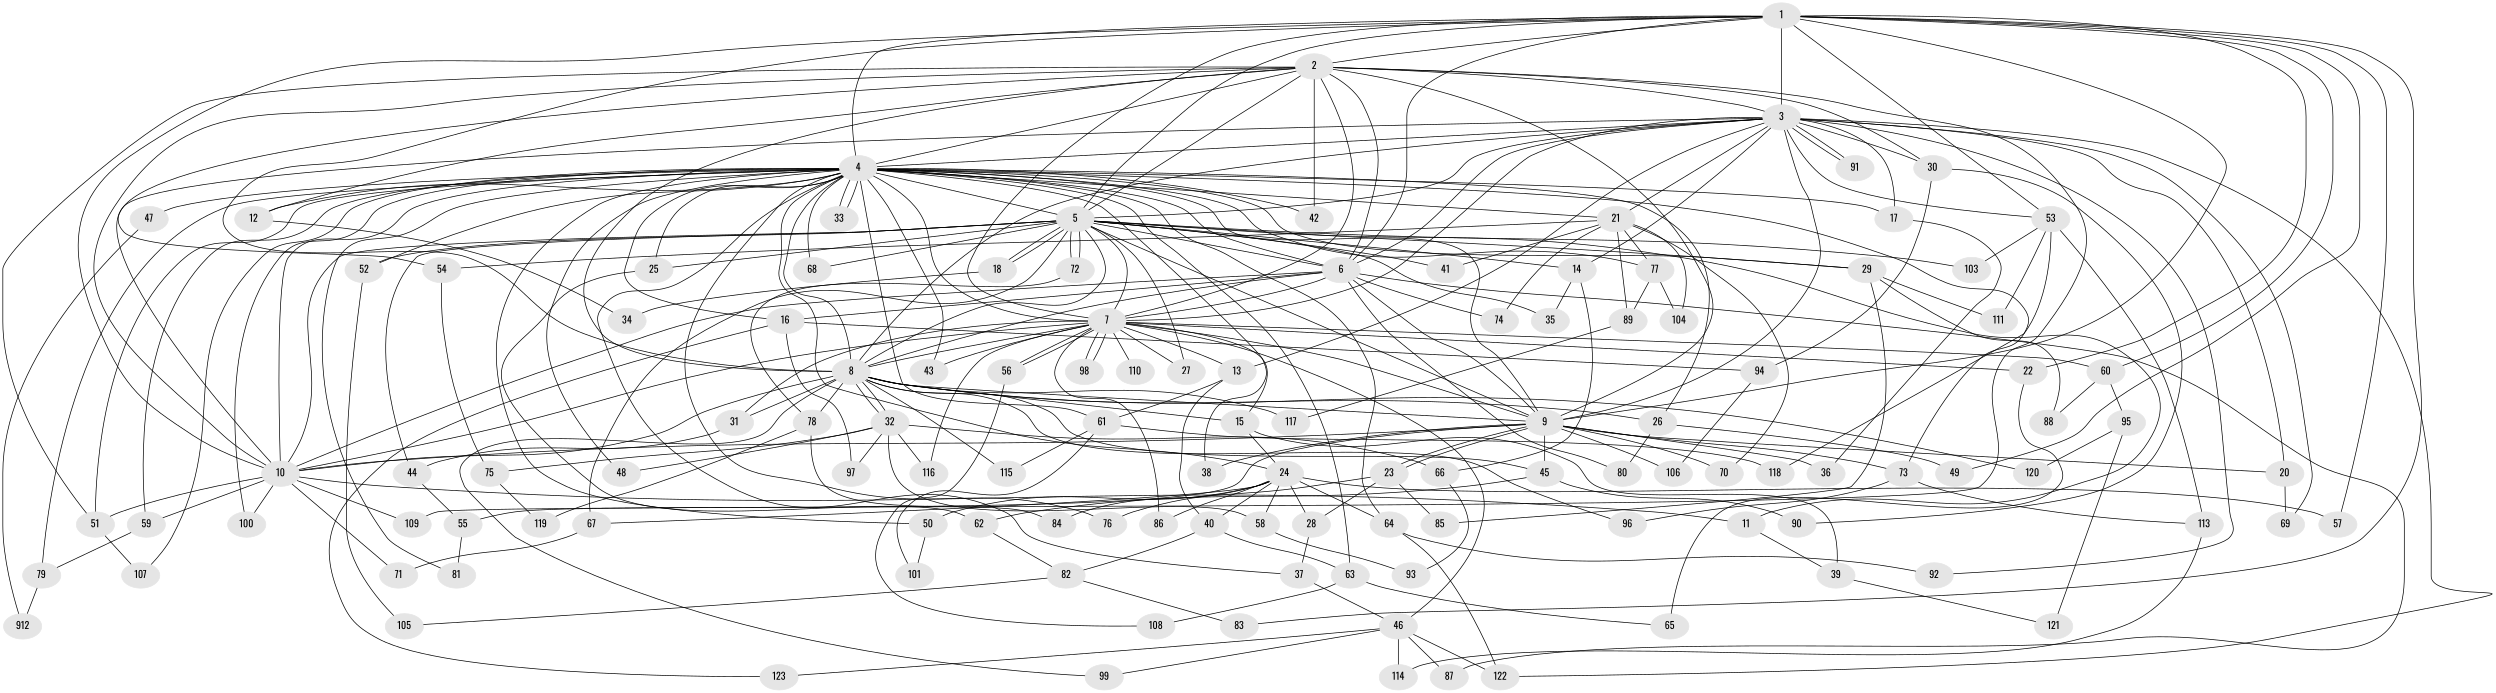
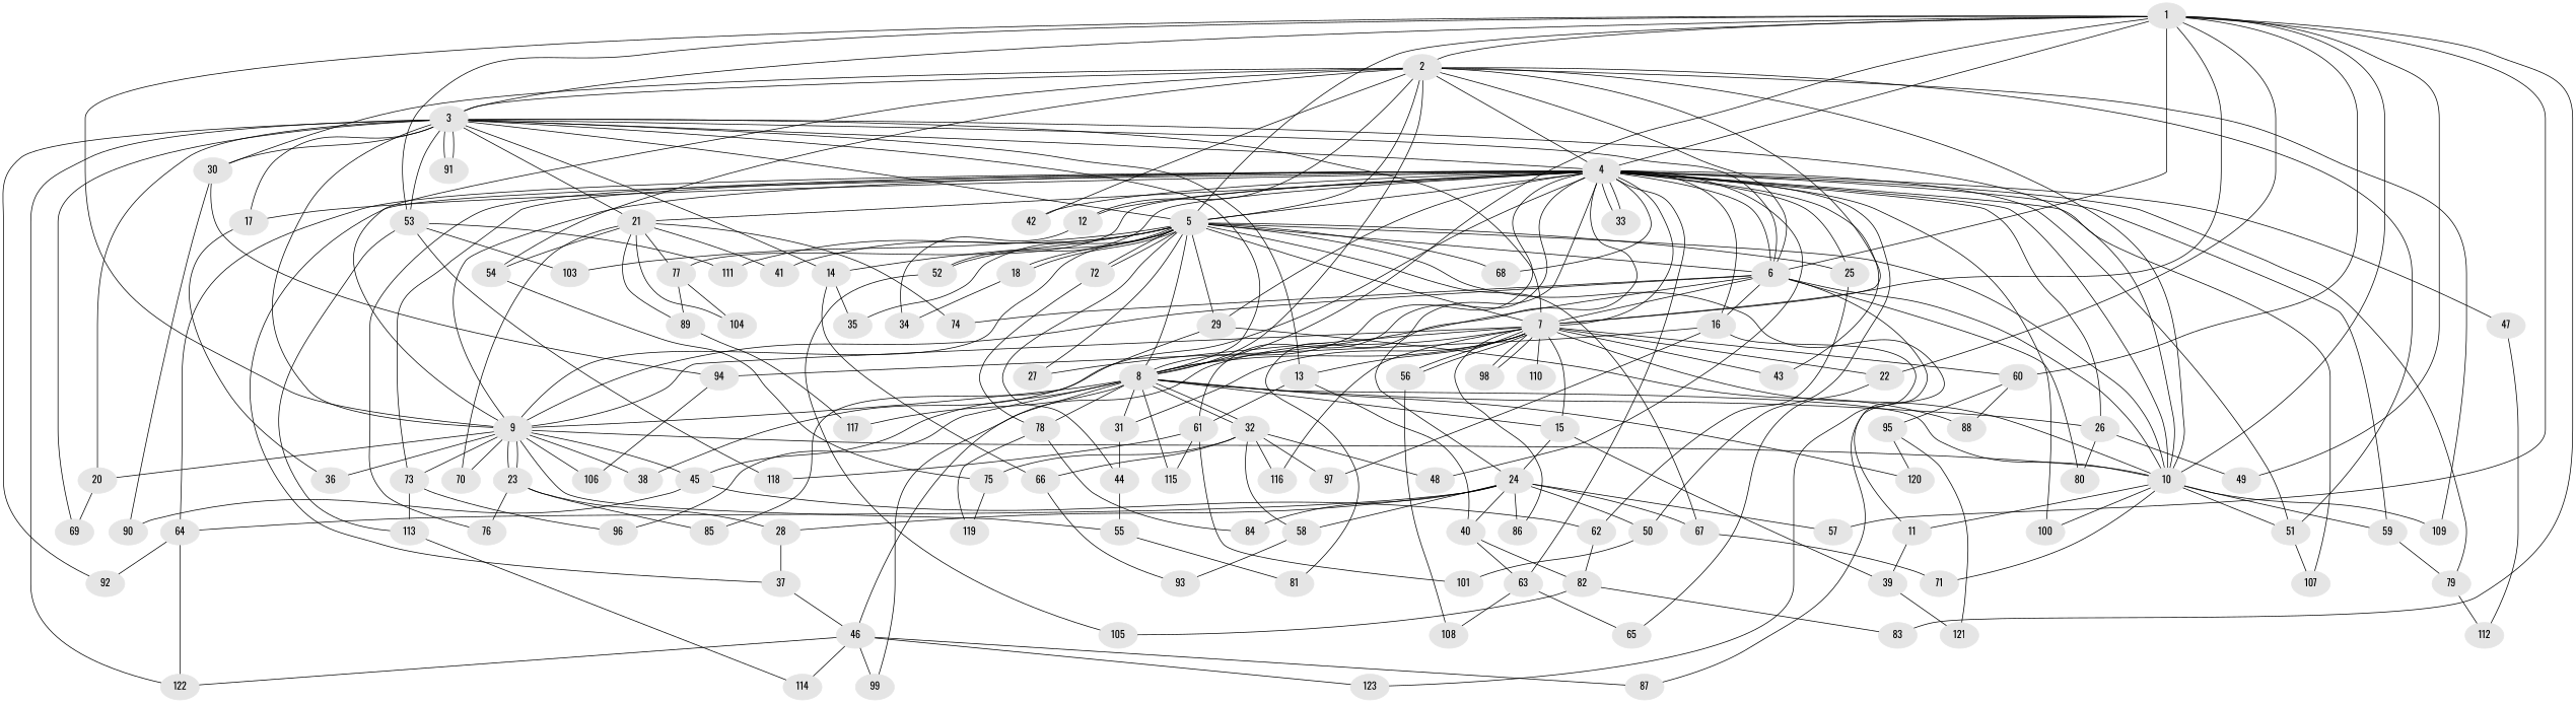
  graph {
    fontname=Oswald
    node [color=gray90 fontname=Oswald style=filled]
    edge [fontname=Oswald]
    1
    2
    3
    4
    5
    6
    7
    8
    9
    10
    22
    49
    53
    57
    60
    83
    12
    30
    42
    54
    109
    51
    13
    14
    17
    20
    21
    69
    91
    92
    122
    47
    16
    24
    25
    26
    29
    33
    37
    38
    43
    48
    50
    52
    59
    61
    63
    64
    68
    73
    76
    77
    79
    81
    100
    107
    11
    18
    27
    35
    41
    44
    67
    72
    103
    111
    74
    80
    87
    15
    31
    46
    56
    86
    98
    110
    116
    32
    45
    78
    96
    99
    115
    117
    120
    23
    36
    55
    70
    106
    71
    65
    113
    118
    88
    95
    34
    94
    90
-   112 [label=912]
+   112
    75
    40
    66
    89
    104
    97
    123
    28
    58
    84
    62
    85
    101
    105
    108
    39
    114
    119
    121
    82
    93
    1 -- 2
    1 -- 3
    1 -- 4
    1 -- 5
    1 -- 6
    1 -- 7
    1 -- 8
    1 -- 9
    1 -- 10
    1 -- 22
    1 -- 49
    1 -- 53
    1 -- 57
    1 -- 60
    1 -- 83
    2 -- 3
    2 -- 4
    2 -- 5
    2 -- 6
    2 -- 7
    2 -- 8
    2 -- 9
    2 -- 10
    2 -- 12
    2 -- 30
    2 -- 42
    2 -- 54
    2 -- 109
    2 -- 51
    3 -- 4
    3 -- 5
    3 -- 6
    3 -- 7
    3 -- 8
    3 -- 9
    3 -- 10
    3 -- 53
    3 -- 30
    3 -- 13
    3 -- 14
    3 -- 17
    3 -- 20
    3 -- 21
    3 -- 69
    3 -- 91
    3 -- 91
    3 -- 92
    3 -- 122
    4 -- 5
    4 -- 6
    4 -- 7
    4 -- 8
    4 -- 9
    4 -- 10
    4 -- 12
    4 -- 42
    4 -- 51
    4 -- 17
    4 -- 21
    4 -- 47
    4 -- 16
    4 -- 24
    4 -- 25
    4 -- 26
    4 -- 29
    4 -- 33
    4 -- 33
    4 -- 37
    4 -- 38
    4 -- 43
    4 -- 48
    4 -- 50
    4 -- 52
    4 -- 59
    4 -- 61
    4 -- 63
    4 -- 64
    4 -- 68
    4 -- 73
    4 -- 76
    4 -- 77
    4 -- 79
    4 -- 81
    4 -- 100
    4 -- 107
    5 -- 6
    5 -- 7
    5 -- 8
    5 -- 9
    5 -- 10
    5 -- 14
    5 -- 25
    5 -- 29
    5 -- 52
    5 -- 68
    5 -- 11
    5 -- 18
    5 -- 18
    5 -- 27
    5 -- 35
    5 -- 41
    5 -- 44
    5 -- 67
    5 -- 72
    5 -- 72
    5 -- 103
-   29 -- 111
+   5 -- 111
    6 -- 7
    6 -- 8
    6 -- 9
    6 -- 10
    6 -- 16
    6 -- 74
    6 -- 80
    6 -- 87
    7 -- 8
    7 -- 9
    7 -- 10
    7 -- 22
    7 -- 60
    7 -- 13
    7 -- 43
    7 -- 27
    7 -- 15
    7 -- 31
    7 -- 46
    7 -- 56
    7 -- 56
    7 -- 86
    7 -- 98
    7 -- 98
    7 -- 110
    7 -- 116
    8 -- 9
    8 -- 10
    8 -- 26
    8 -- 15
    8 -- 31
    8 -- 32
    8 -- 32
    8 -- 45
    8 -- 78
    8 -- 96
    8 -- 99
    8 -- 115
    8 -- 117
    8 -- 120
    9 -- 10
    9 -- 20
    9 -- 38
    9 -- 73
    9 -- 45
    9 -- 23
    9 -- 23
    9 -- 36
    9 -- 55
    9 -- 70
    9 -- 106
    10 -- 109
    10 -- 51
    10 -- 59
    10 -- 100
    10 -- 11
    10 -- 71
    22 -- 65
    53 -- 103
    53 -- 111
    53 -- 113
    53 -- 118
    60 -- 88
    60 -- 95
    12 -- 34
    30 -- 94
    30 -- 90
    54 -- 75
    51 -- 107
    13 -- 61
    13 -- 40
    14 -- 35
    14 -- 66
    17 -- 36
    20 -- 69
    21 -- 54
    21 -- 77
    21 -- 41
    21 -- 74
    21 -- 70
    21 -- 89
    21 -- 104
    47 -- 112
    16 -- 94
    16 -- 97
    16 -- 123
    24 -- 57
    24 -- 50
    24 -- 64
    24 -- 67
    24 -- 86
    24 -- 40
    24 -- 28
    24 -- 58
    24 -- 84
    25 -- 62
    26 -- 49
    26 -- 80
    29 -- 88
    29 -- 85
    37 -- 46
    50 -- 101
    52 -- 105
    59 -- 79
    61 -- 115
    61 -- 118
    61 -- 101
    63 -- 65
    63 -- 108
    64 -- 92
    64 -- 122
    73 -- 96
    73 -- 113
    77 -- 89
    77 -- 104
    79 -- 112
    11 -- 39
    18 -- 34
    44 -- 55
    67 -- 71
    72 -- 78
    15 -- 24
    15 -- 39
    31 -- 44
    46 -- 122
    46 -- 87
    46 -- 99
    46 -- 123
    46 -- 114
    56 -- 108
    32 -- 48
    32 -- 116
    32 -- 75
    32 -- 66
    32 -- 97
    32 -- 58
    45 -- 90
    45 -- 62
    78 -- 84
    78 -- 119
    23 -- 76
    23 -- 28
    23 -- 85
    55 -- 81
    113 -- 114
    95 -- 120
    95 -- 121
    94 -- 106
    75 -- 119
    40 -- 63
    40 -- 82
    66 -- 93
    89 -- 117
    28 -- 37
    58 -- 93
    62 -- 82
    39 -- 121
    82 -- 83
    82 -- 105
  }
